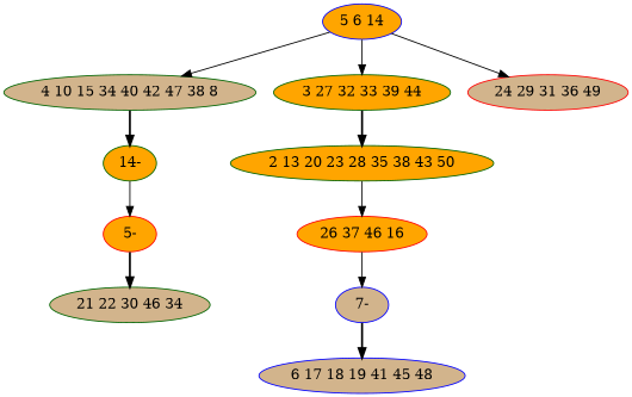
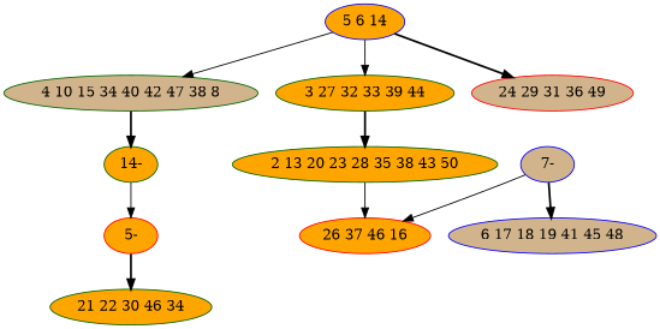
  digraph {
    node [color=darkgreen fillcolor=orange style=filled]
    edge [style=solid]
    n1 [color=blue label="5 6 14"]
    n2 [fillcolor=tan label="4 10 15 34 40 42 47 38 8"]
    n3 [label="3 27 32 33 39 44"]
    n4 [color=red fillcolor=tan label="24 29 31 36 49"]
    n5 [label="14-"]
    n6 [label="2 13 20 23 28 35 38 43 50"]
    n7 [color=red label="5-"]
    n8 [color=red label="26 37 46 16"]
-   n9 [fillcolor=tan label="21 22 30 46 34"]
+   n9 [label="21 22 30 46 34"]
    n10 [color=blue fillcolor=tan label="7-"]
    n11 [color=blue fillcolor=tan label="6 17 18 19 41 45 48"]
    n1 -> n2
    n1 -> n3
-   n1 -> n4
+   n1 -> n4 [style=bold]
    n2 -> n5 [style=bold]
    n3 -> n6 [style=bold]
    n5 -> n7
    n6 -> n8
    n7 -> n9 [style=bold]
-   n8 -> n10
+   n10 -> n8
    n10 -> n11 [style=bold]
  }
